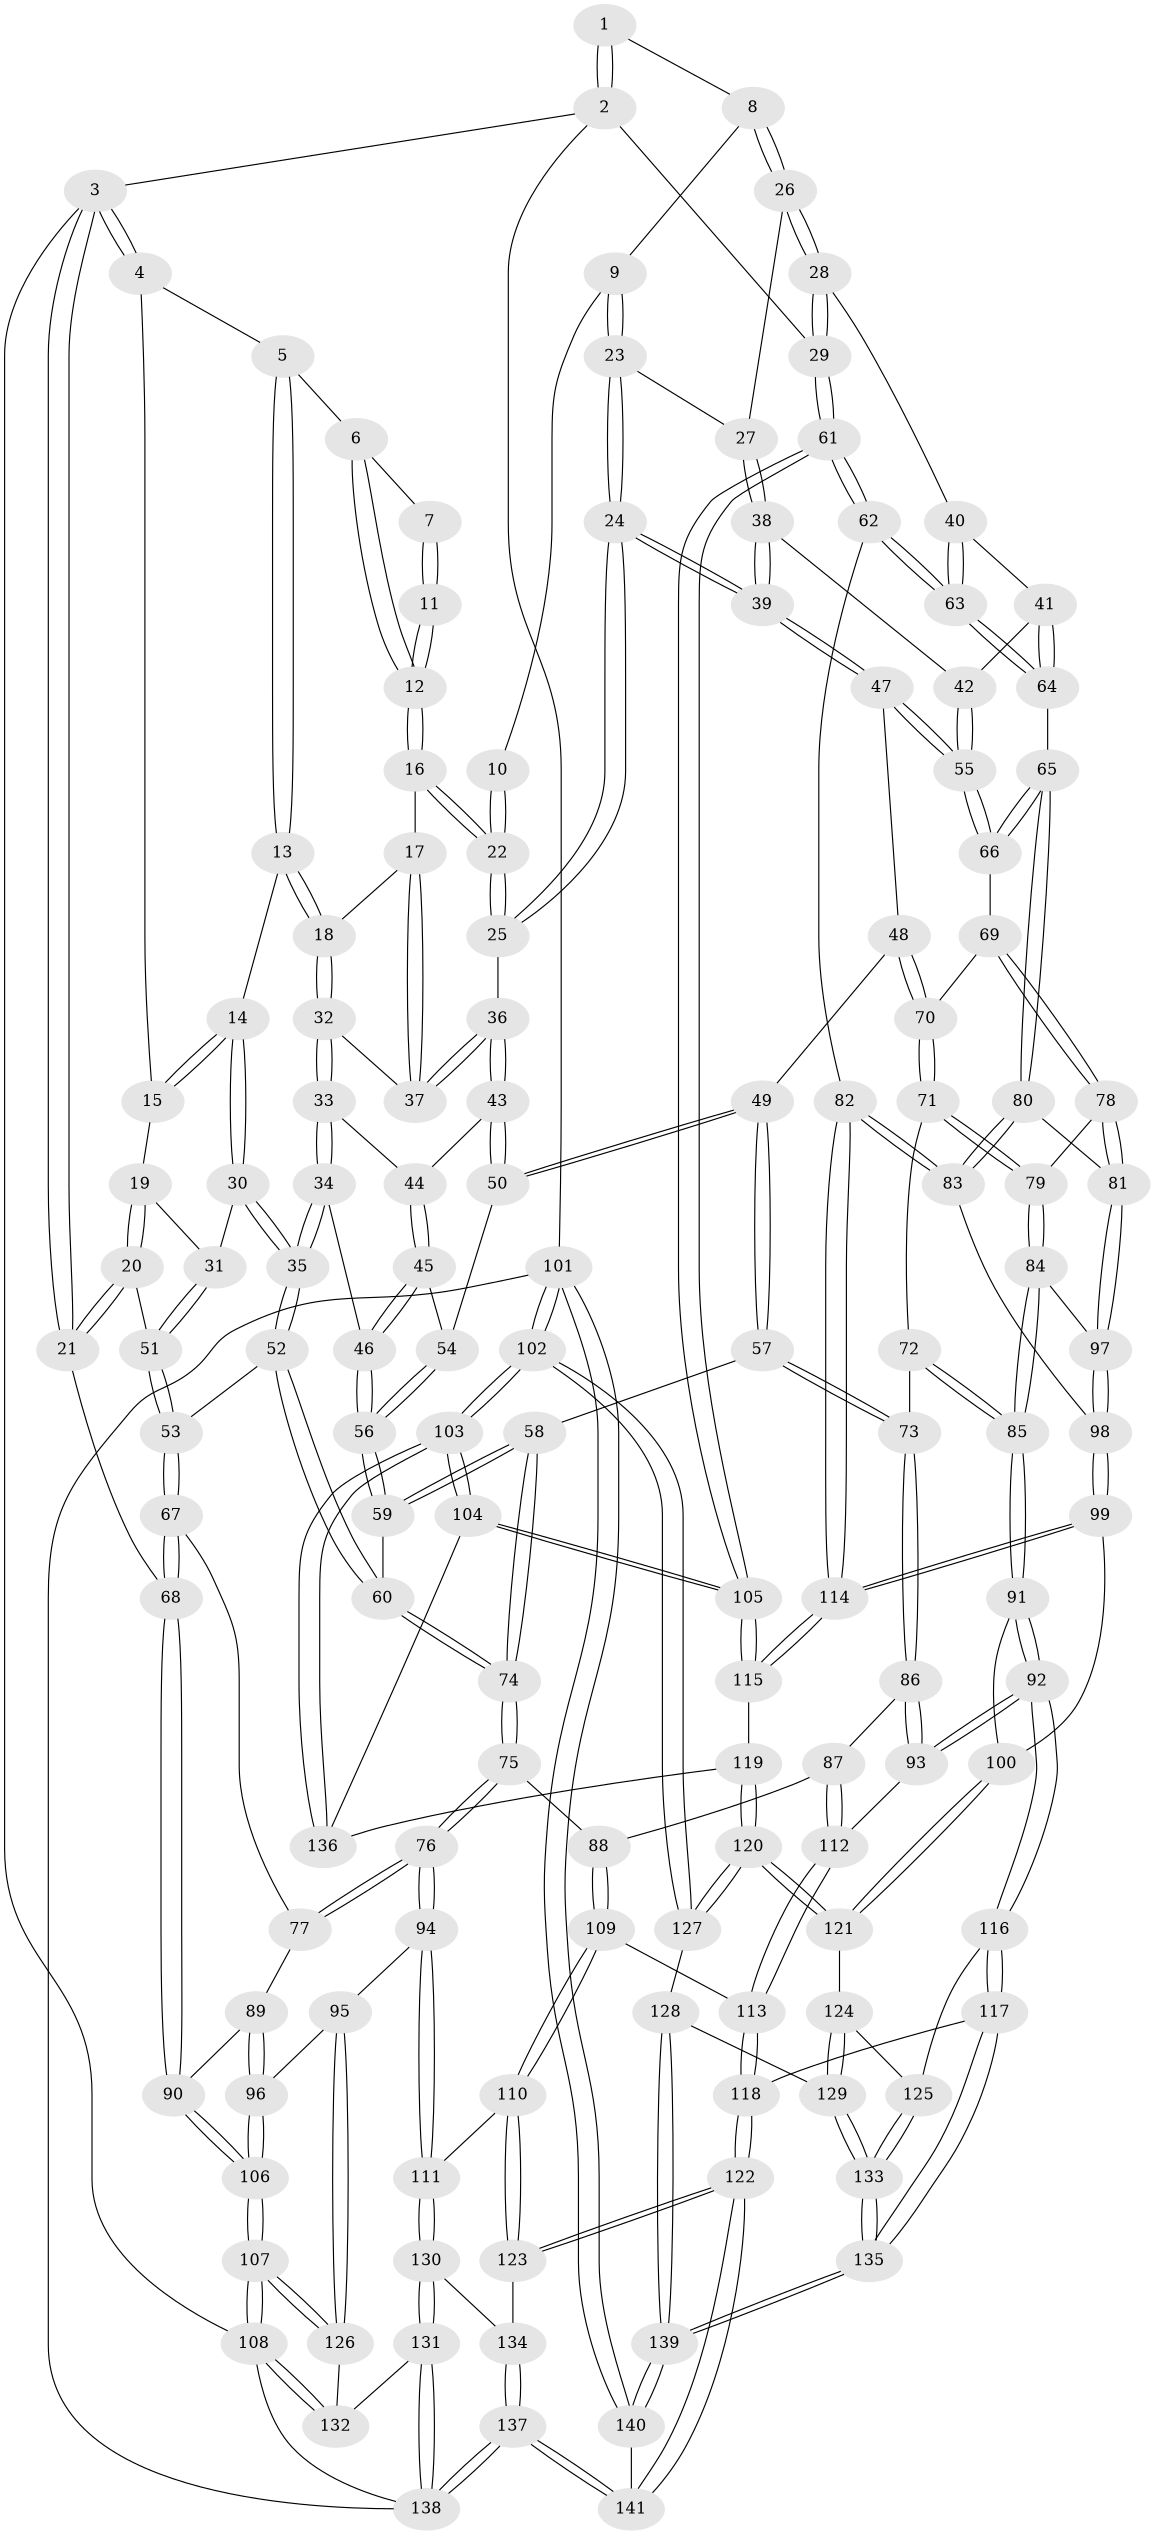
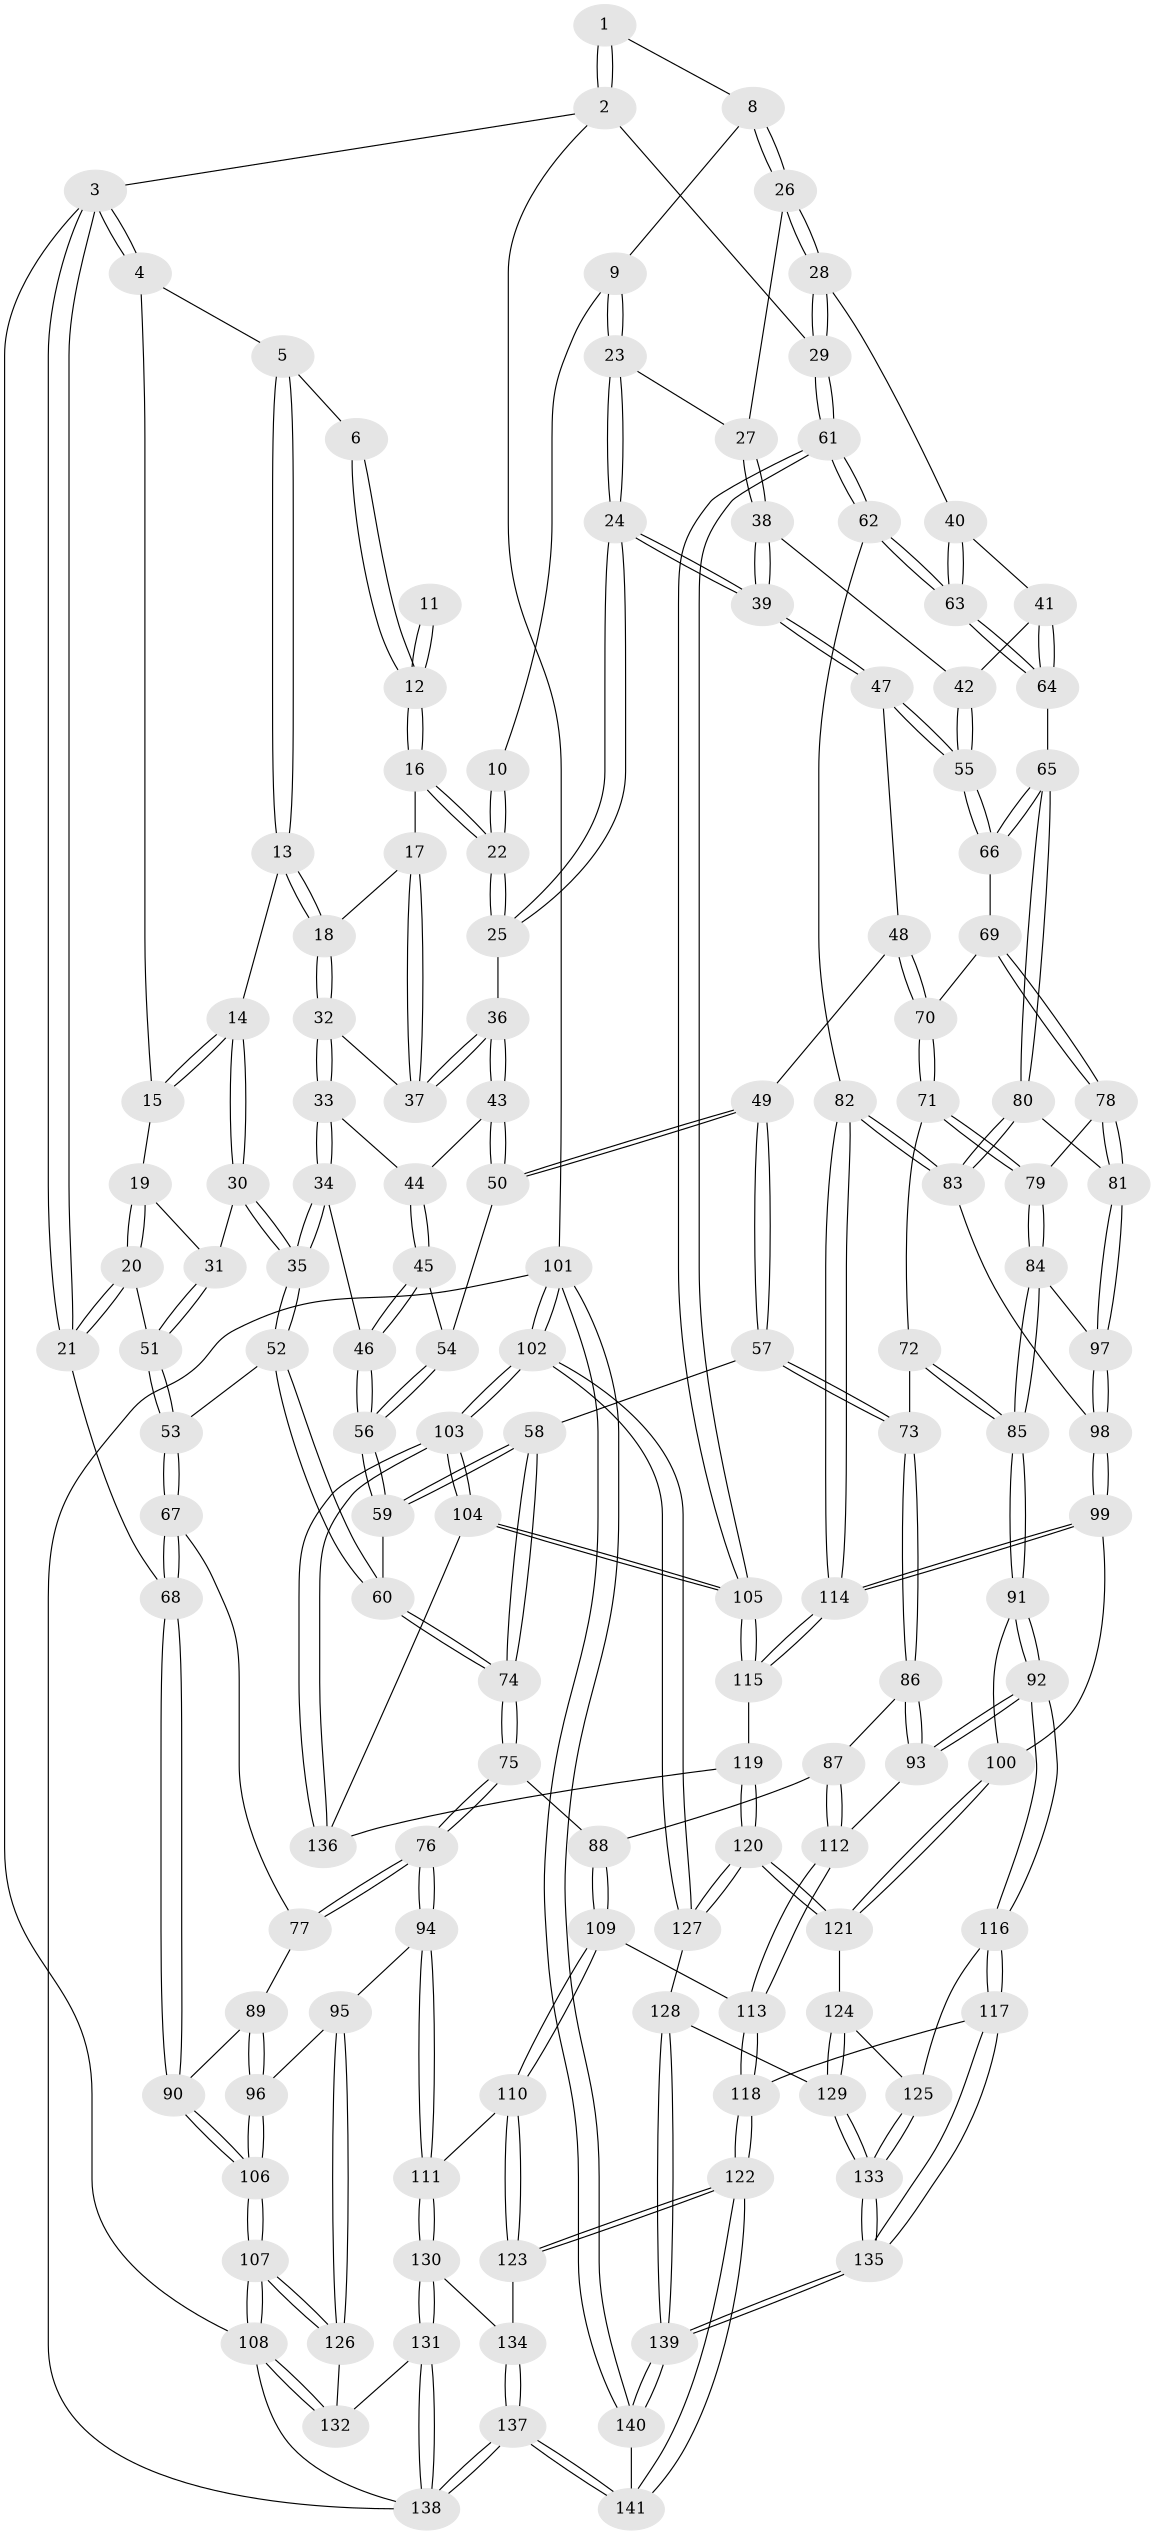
  graph {
    node [color=gray90 style=filled]
    1
    2
    8
    3
    29
    101
    9
    26
    4
    21
    108
    61
    102
    138
    140
    5
    15
    68
    132
    6
    13
    19
-   7
    12
    14
    18
    11
    16
    10
    23
    27
    28
    22
    24
    25
    17
    30
    32
    31
    35
    20
    37
    33
    51
    53
    90
    36
    39
    38
    47
    43
    40
    42
    41
    63
    62
    105
    52
    34
    44
    46
    45
    56
    60
    50
    55
    48
    64
    65
    66
    54
    59
    49
    70
    57
    71
    58
    73
    67
    74
    77
    69
    86
    75
    82
    115
    83
    114
    80
    81
    78
    89
    106
    79
    72
    85
    84
    91
    87
    93
    76
    88
    94
    109
    95
    111
    96
    97
    98
    99
    92
    100
    112
    113
    110
    107
    116
    121
    117
    125
    126
    130
    124
    103
    127
    141
    104
    136
    128
    119
    123
    118
    134
    131
    122
    120
    135
    133
    139
    129
    137
    1 -- 2
    1 -- 2
    1 -- 8
    2 -- 3
    2 -- 29
    2 -- 101
    8 -- 9
    8 -- 26
    8 -- 26
    3 -- 4
    3 -- 4
    3 -- 21
    3 -- 21
    3 -- 108
    29 -- 61
    29 -- 61
    101 -- 102
    101 -- 102
    101 -- 138
    101 -- 140
    101 -- 140
    9 -- 10
    9 -- 23
    9 -- 23
    26 -- 27
    26 -- 28
    26 -- 28
    4 -- 5
    4 -- 15
    21 -- 68
    108 -- 138
    108 -- 132
    108 -- 132
    61 -- 62
    61 -- 62
    61 -- 105
    61 -- 105
    102 -- 103
    102 -- 103
    102 -- 127
    102 -- 127
    140 -- 141
    5 -- 6
    5 -- 13
    5 -- 13
    15 -- 19
    68 -- 90
    68 -- 90
-   6 -- 7
    6 -- 12
    6 -- 12
    13 -- 14
    13 -- 18
    13 -- 18
    19 -- 31
    19 -- 20
    19 -- 20
-   7 -- 11
-   7 -- 11
    12 -- 16
    12 -- 16
    14 -- 15
    14 -- 15
    14 -- 30
    14 -- 30
    18 -- 32
    18 -- 32
    11 -- 12
    11 -- 12
    16 -- 22
    16 -- 22
    16 -- 17
    10 -- 22
    10 -- 22
    23 -- 27
    23 -- 24
    23 -- 24
    27 -- 38
    27 -- 38
    28 -- 29
    28 -- 29
    28 -- 40
    22 -- 25
    22 -- 25
    24 -- 25
    24 -- 25
    24 -- 39
    24 -- 39
    25 -- 36
    17 -- 18
    17 -- 37
    17 -- 37
    30 -- 31
    30 -- 35
    30 -- 35
    32 -- 37
    32 -- 33
    32 -- 33
    31 -- 51
    31 -- 51
    35 -- 52
    35 -- 52
    20 -- 21
    20 -- 21
    20 -- 51
    33 -- 34
    33 -- 34
    33 -- 44
    51 -- 53
    51 -- 53
    53 -- 67
    53 -- 67
    90 -- 106
    90 -- 106
    36 -- 37
    36 -- 37
    36 -- 43
    36 -- 43
    39 -- 47
    39 -- 47
    38 -- 39
    38 -- 39
    38 -- 42
    47 -- 55
    47 -- 55
    47 -- 48
    43 -- 44
    43 -- 50
    43 -- 50
    40 -- 41
    40 -- 63
    40 -- 63
    42 -- 55
    42 -- 55
    41 -- 42
    41 -- 64
    41 -- 64
    63 -- 64
    63 -- 64
    62 -- 63
    62 -- 63
    62 -- 82
    105 -- 115
    105 -- 115
    52 -- 53
    52 -- 60
    52 -- 60
    34 -- 35
    34 -- 35
    34 -- 46
    44 -- 45
    44 -- 45
    46 -- 56
    46 -- 56
    45 -- 46
    45 -- 46
    45 -- 54
    56 -- 59
    56 -- 59
    60 -- 74
    60 -- 74
    50 -- 54
    55 -- 66
    55 -- 66
    48 -- 49
    48 -- 70
    48 -- 70
    64 -- 65
    65 -- 66
    65 -- 66
    65 -- 80
    65 -- 80
    66 -- 69
    54 -- 56
    54 -- 56
    59 -- 60
    49 -- 50
    49 -- 50
    49 -- 57
    49 -- 57
    70 -- 71
    70 -- 71
    57 -- 58
    57 -- 73
    57 -- 73
    71 -- 79
    71 -- 79
    71 -- 72
    58 -- 59
    58 -- 59
    58 -- 74
    58 -- 74
    73 -- 86
    73 -- 86
    67 -- 68
    67 -- 68
    67 -- 77
    74 -- 75
    74 -- 75
    77 -- 89
    69 -- 70
    69 -- 78
    69 -- 78
    86 -- 87
    86 -- 93
    86 -- 93
    75 -- 76
    75 -- 76
    75 -- 88
    82 -- 83
    82 -- 83
    82 -- 114
    82 -- 114
    115 -- 119
    83 -- 98
    114 -- 115
    114 -- 115
    80 -- 83
    80 -- 83
    80 -- 81
    81 -- 97
    81 -- 97
    78 -- 81
    78 -- 81
    78 -- 79
    89 -- 90
    89 -- 96
    89 -- 96
    106 -- 107
    106 -- 107
    79 -- 84
    79 -- 84
    72 -- 73
    72 -- 85
    72 -- 85
    85 -- 91
    85 -- 91
    84 -- 85
    84 -- 85
    84 -- 97
    91 -- 92
    91 -- 92
    91 -- 100
    87 -- 88
    87 -- 112
    87 -- 112
    93 -- 112
    76 -- 77
    76 -- 77
    76 -- 94
    76 -- 94
    88 -- 109
    88 -- 109
    94 -- 95
    94 -- 111
    94 -- 111
    109 -- 113
    109 -- 110
    109 -- 110
    95 -- 96
    95 -- 126
    95 -- 126
    111 -- 130
    111 -- 130
    96 -- 106
    96 -- 106
    97 -- 98
    97 -- 98
    98 -- 99
    98 -- 99
    99 -- 114
    99 -- 114
    99 -- 100
    92 -- 93
    92 -- 93
    92 -- 116
    92 -- 116
    100 -- 121
    100 -- 121
    112 -- 113
    112 -- 113
    113 -- 118
    113 -- 118
    110 -- 111
    110 -- 123
    110 -- 123
    107 -- 108
    107 -- 108
    107 -- 126
    107 -- 126
    116 -- 117
    116 -- 117
    116 -- 125
    121 -- 124
    117 -- 118
    117 -- 135
    117 -- 135
    125 -- 133
    125 -- 133
    126 -- 132
    130 -- 134
    130 -- 131
    130 -- 131
    124 -- 125
    124 -- 129
    124 -- 129
    103 -- 104
    103 -- 104
    103 -- 136
    103 -- 136
    127 -- 128
    104 -- 105
    104 -- 105
    104 -- 136
    128 -- 139
    128 -- 139
    128 -- 129
    119 -- 136
    119 -- 120
    119 -- 120
    123 -- 134
    118 -- 122
    118 -- 122
    134 -- 137
    134 -- 137
    131 -- 138
    131 -- 138
    131 -- 132
    122 -- 141
    122 -- 141
    122 -- 123
    122 -- 123
    120 -- 121
    120 -- 121
    120 -- 127
    120 -- 127
    135 -- 139
    135 -- 139
    133 -- 135
    133 -- 135
    139 -- 140
    139 -- 140
    129 -- 133
    129 -- 133
    137 -- 138
    137 -- 138
    137 -- 141
    137 -- 141
  }
